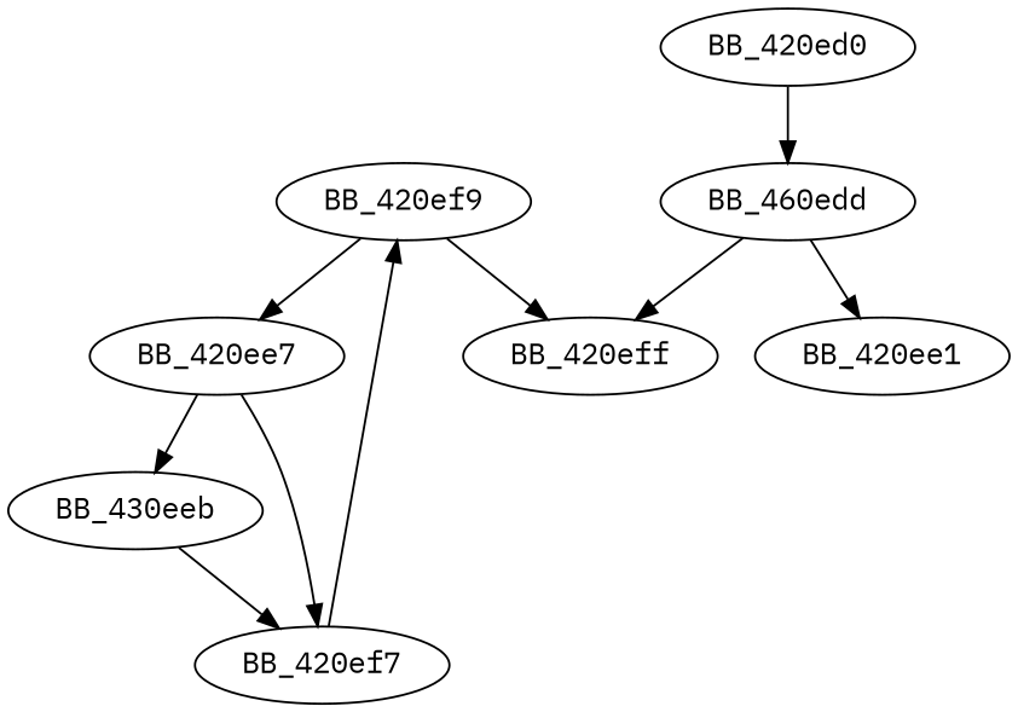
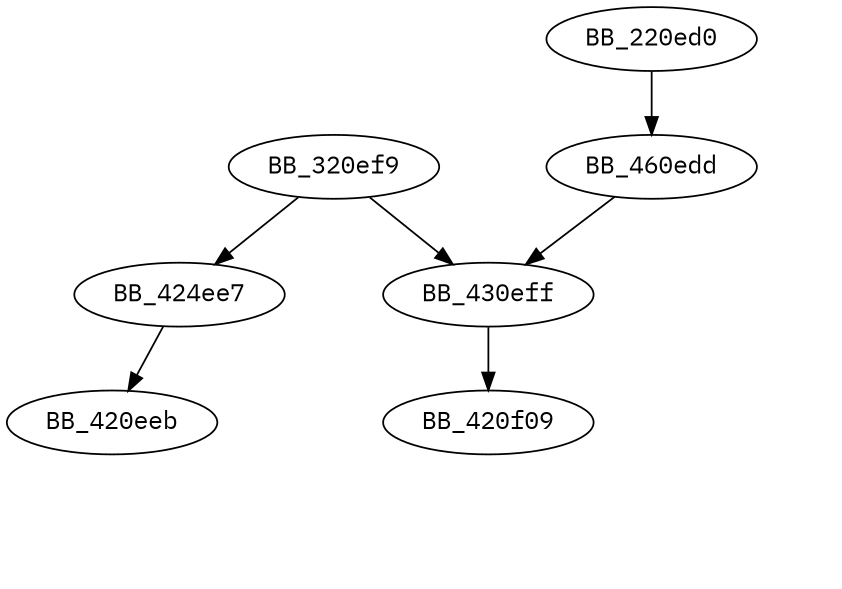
  digraph {
    fontname="IBM Plex Mono"
    node [fontname="IBM Plex Mono"]
    edge [fontname="IBM Plex Mono"]
    n1 [label=BB_460edd]
-   BB_420ed0
-   BB_420ee1
-   BB_420eff
-   BB_420ee7
-   BB_420eeb [label=BB_430eeb]
-   BB_420ef7
-   BB_420ef9
-   n1 -> BB_420ee1
+   BB_420ed0 [label=BB_220ed0]
+   BB_420eff [label=BB_430eff]
+   BB_420f09
+   BB_420ee7 [label=BB_424ee7]
+   BB_420eeb
+   BB_420ef9 [label=BB_320ef9]
    n1 -> BB_420eff
    BB_420ed0 -> n1
+   BB_420eff -> BB_420f09
    BB_420ee7 -> BB_420eeb
-   BB_420ee7 -> BB_420ef7
-   BB_420eeb -> BB_420ef7
-   BB_420ef7 -> BB_420ef9
    BB_420ef9 -> BB_420eff
    BB_420ef9 -> BB_420ee7
  }
